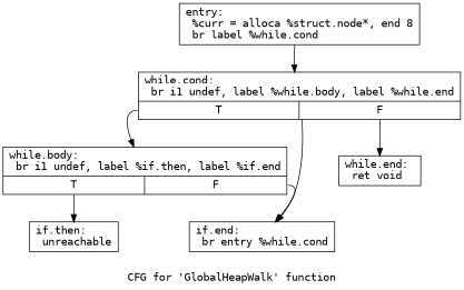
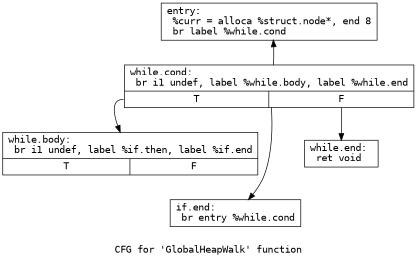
  digraph {
    fontname="DejaVu Sans Mono"
    label="CFG for 'GlobalHeapWalk' function"
    node [fontname="DejaVu Sans Mono" shape=record]
    edge [fontname="DejaVu Sans Mono"]
    n1 [label="{entry:\l  %curr = alloca %struct.node*, end 8\l  br label %while.cond\l}"]
    n2 [label="{while.cond:                                       \l  br i1 undef, label %while.body, label %while.end\l|{<s0>T|<s1>F}}"]
    n3 [label="{while.body:                                       \l  br i1 undef, label %if.then, label %if.end\l|{<s0>T|<s1>F}}"]
    n4 [label="{while.end:                                        \l  ret void\l}"]
    n5 [label="{if.end:                                           \l  br entry %while.cond\l}"]
-   n6 [label="{if.then:                                          \l  unreachable\l}"]
-   n1 -> n2
+   n2 -> n1
    n2 -> n3 [tailport=s0]
    n2 -> n4 [tailport=s1]
    n2 -> n5
-   n3 -> n5 [tailport=s1]
-   n3 -> n6 [tailport=s0]
  }
